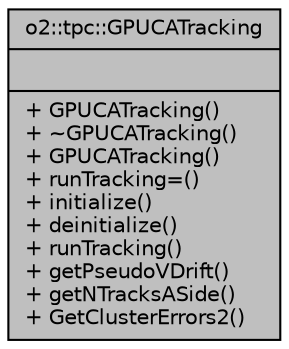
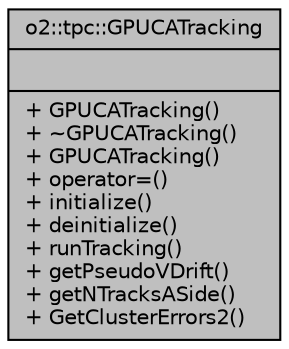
  digraph {
-   n1 [color=black fillcolor=grey75 fontcolor=black fontname=Helvetica fontsize=10 height=0.2 label="{o2::tpc::GPUCATracking\n||+ GPUCATracking()\l+ ~GPUCATracking()\l+ GPUCATracking()\l+ runTracking=()\l+ initialize()\l+ deinitialize()\l+ runTracking()\l+ getPseudoVDrift()\l+ getNTracksASide()\l+ GetClusterErrors2()\l}" shape=record style=filled width=0.4]
+   n1 [color=black fillcolor=grey75 fontcolor=black fontname=Helvetica fontsize=10 height=0.2 label="{o2::tpc::GPUCATracking\n||+ GPUCATracking()\l+ ~GPUCATracking()\l+ GPUCATracking()\l+ operator=()\l+ initialize()\l+ deinitialize()\l+ runTracking()\l+ getPseudoVDrift()\l+ getNTracksASide()\l+ GetClusterErrors2()\l}" shape=record style=filled width=0.4]
  }
